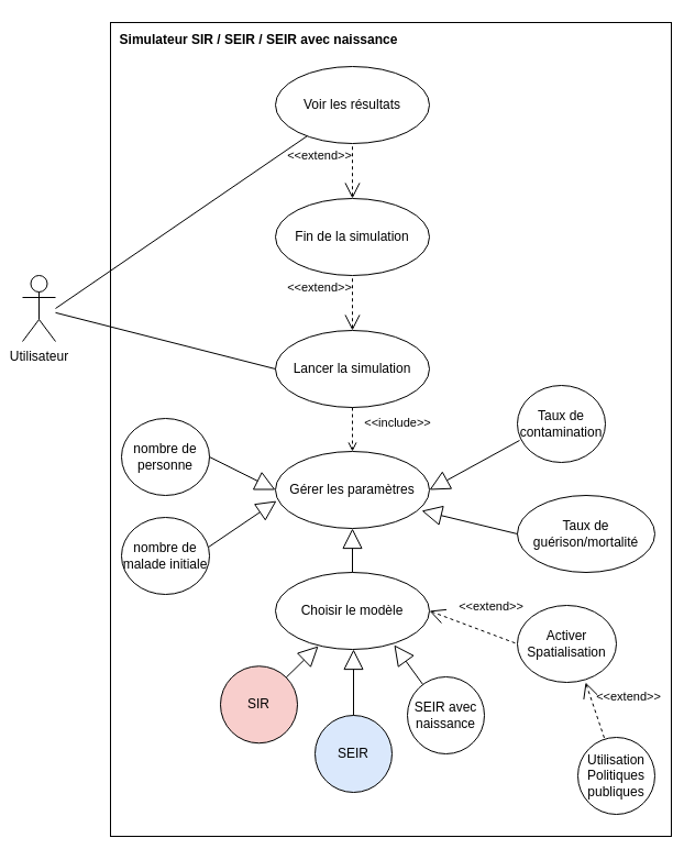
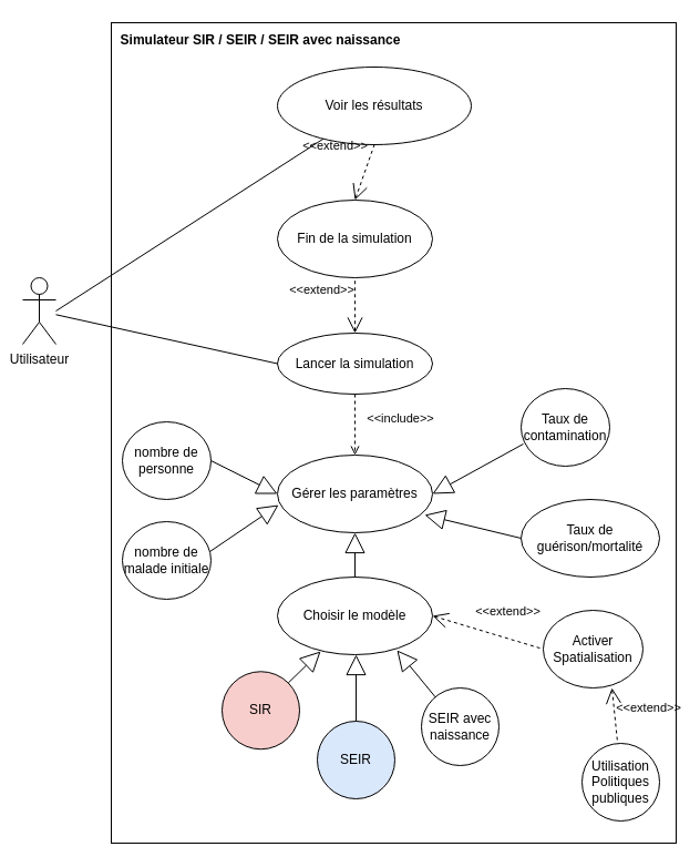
  <mxCell id="0" />
  <mxCell id="1" parent="0" />
  <mxCell id="2" value="" style="rounded=0;whiteSpace=wrap;html=1;" parent="1" vertex="1"><mxGeometry x="100" y="20" width="510" height="740" as="geometry" /></mxCell>
  <mxCell id="3" value="Utilisateur" style="shape=umlActor;verticalLabelPosition=bottom;verticalAlign=top;html=1;outlineConnect=0;" parent="1" vertex="1"><mxGeometry x="20" y="250" width="30" height="60" as="geometry" /></mxCell>
  <mxCell id="4" value="Choisir le modèle" style="ellipse;whiteSpace=wrap;html=1;" parent="1" vertex="1"><mxGeometry x="250" y="520" width="140" height="70" as="geometry" /></mxCell>
- <mxCell id="5" value="Lancer la simulation" style="ellipse;whiteSpace=wrap;html=1;" parent="1" vertex="1"><mxGeometry x="250" y="300" width="140" height="70" as="geometry" /></mxCell>
+ <mxCell id="5" value="Lancer la simulation" style="ellipse;whiteSpace=wrap;html=1;" parent="1" vertex="1"><mxGeometry x="250" y="300" width="140" height="55" as="geometry" /></mxCell>
  <mxCell id="6" value="Fin de la simulation" style="ellipse;whiteSpace=wrap;html=1;" parent="1" vertex="1"><mxGeometry x="250" y="180" width="140" height="70" as="geometry" /></mxCell>
- <mxCell id="7" value="Voir les résultats" style="ellipse;whiteSpace=wrap;html=1;" parent="1" vertex="1"><mxGeometry x="250" y="60" width="140" height="70" as="geometry" /></mxCell>
+ <mxCell id="7" value="Voir les résultats" style="ellipse;whiteSpace=wrap;html=1;" parent="1" vertex="1"><mxGeometry x="250" y="60" width="175" height="70" as="geometry" /></mxCell>
  <mxCell id="8" value="Simulateur SIR / SEIR / SEIR avec naissance" style="text;align=center;fontStyle=1;verticalAlign=middle;spacingLeft=3;spacingRight=3;strokeColor=none;rotatable=0;points=[[0,0.5],[1,0.5]];portConstraint=eastwest;" parent="1" vertex="1"><mxGeometry x="110" y="20" width="250" height="30" as="geometry" /></mxCell>
- <mxCell id="9" value="Activer Spatialisation" style="ellipse;whiteSpace=wrap;html=1;" parent="1" vertex="1"><mxGeometry x="470" y="550" width="90" height="70" as="geometry" /></mxCell>
+ <mxCell id="9" value="Activer Spatialisation" style="ellipse;whiteSpace=wrap;html=1;" parent="1" vertex="1"><mxGeometry x="490" y="550" width="90" height="70" as="geometry" /></mxCell>
  <mxCell id="10" value="Utilisation Politiques publiques" style="ellipse;whiteSpace=wrap;html=1;" parent="1" vertex="1"><mxGeometry x="525" y="670" width="70" height="70" as="geometry" /></mxCell>
  <mxCell id="11" value="&amp;lt;&amp;lt;extend&amp;gt;&amp;gt;" style="edgeStyle=none;html=1;startArrow=open;endArrow=none;startSize=12;verticalAlign=bottom;dashed=1;labelBackgroundColor=none;entryX=0.5;entryY=1;entryDx=0;entryDy=0;exitX=0.5;exitY=0;exitDx=0;exitDy=0;" parent="1" edge="1" target="6" source="5"><mxGeometry x="0.2" y="30" width="160" relative="1" as="geometry"><mxPoint x="380" y="260" as="sourcePoint" /><mxPoint x="318" y="300" as="targetPoint" /><mxPoint as="offset" /></mxGeometry></mxCell>
  <mxCell id="12" value="SIR" style="ellipse;whiteSpace=wrap;html=1;fillColor=#f8cecc;" parent="1" vertex="1"><mxGeometry x="200" y="605.25" width="70" height="70" as="geometry" /></mxCell>
  <mxCell id="13" value="SEIR" style="ellipse;whiteSpace=wrap;html=1;fillColor=#dae8fc;" parent="1" vertex="1"><mxGeometry x="286" y="650" width="70" height="70" as="geometry" /></mxCell>
- <mxCell id="14" value="SEIR avec naissance" style="ellipse;whiteSpace=wrap;html=1;" parent="1" vertex="1"><mxGeometry x="370" y="615" width="70" height="70" as="geometry" /></mxCell>
+ <mxCell id="14" value="SEIR avec naissance" style="ellipse;whiteSpace=wrap;html=1;" parent="1" vertex="1"><mxGeometry x="380" y="620" width="70" height="70" as="geometry" /></mxCell>
  <mxCell id="15" value="" style="endArrow=block;endSize=16;endFill=0;html=1;entryX=0.771;entryY=0.943;entryDx=0;entryDy=0;entryPerimeter=0;" parent="1" source="14" target="4" edge="1"><mxGeometry x="-0.75" y="70" width="160" relative="1" as="geometry"><mxPoint x="164" y="545.25" as="sourcePoint" /><mxPoint x="347.749" y="589.999" as="targetPoint" /><mxPoint as="offset" /></mxGeometry></mxCell>
  <mxCell id="16" value="" style="endArrow=block;endSize=16;endFill=0;html=1;exitX=0.5;exitY=0;exitDx=0;exitDy=0;" parent="1" source="13" edge="1"><mxGeometry x="-0.75" y="70" width="160" relative="1" as="geometry"><mxPoint x="206" y="555.25" as="sourcePoint" /><mxPoint x="321" y="590" as="targetPoint" /><mxPoint as="offset" /></mxGeometry></mxCell>
  <mxCell id="17" value="" style="endArrow=block;endSize=16;endFill=0;html=1;exitX=1;exitY=0;exitDx=0;exitDy=0;entryX=0.279;entryY=0.957;entryDx=0;entryDy=0;entryPerimeter=0;" parent="1" source="12" target="4" edge="1"><mxGeometry x="-0.75" y="70" width="160" relative="1" as="geometry"><mxPoint x="234" y="605.25" as="sourcePoint" /><mxPoint x="298.251" y="589.999" as="targetPoint" /><mxPoint as="offset" /></mxGeometry></mxCell>
  <mxCell id="18" value="&amp;lt;&amp;lt;extend&amp;gt;&amp;gt;" style="edgeStyle=none;html=1;startArrow=open;endArrow=none;startSize=12;verticalAlign=bottom;dashed=1;labelBackgroundColor=none;entryX=0.5;entryY=1;entryDx=0;entryDy=0;exitX=0.5;exitY=0;exitDx=0;exitDy=0;" parent="1" edge="1" target="7" source="6"><mxGeometry x="0.2" y="30" width="160" relative="1" as="geometry"><mxPoint x="400" y="150" as="sourcePoint" /><mxPoint x="319.5" y="180" as="targetPoint" /><mxPoint as="offset" /></mxGeometry></mxCell>
  <mxCell id="19" value="" style="edgeStyle=none;html=1;endArrow=none;verticalAlign=bottom;" parent="1" target="7" edge="1"><mxGeometry width="160" relative="1" as="geometry"><mxPoint x="50" y="280" as="sourcePoint" /><mxPoint x="300" y="380" as="targetPoint" /></mxGeometry></mxCell>
  <mxCell id="20" value="&amp;lt;&amp;lt;extend&amp;gt;&amp;gt;" style="edgeStyle=none;html=1;startArrow=open;endArrow=none;startSize=12;verticalAlign=bottom;dashed=1;labelBackgroundColor=none;entryX=0;entryY=0.5;entryDx=0;entryDy=0;exitX=1;exitY=0.5;exitDx=0;exitDy=0;" edge="1" parent="1" source="4" target="9"><mxGeometry x="0.268" y="15" width="160" relative="1" as="geometry"><mxPoint x="440" y="540" as="sourcePoint" /><mxPoint x="490.5" y="530" as="targetPoint" /><mxPoint as="offset" /></mxGeometry></mxCell>
  <mxCell id="21" value="&amp;lt;&amp;lt;extend&amp;gt;&amp;gt;" style="edgeStyle=none;html=1;startArrow=open;endArrow=none;startSize=12;verticalAlign=bottom;dashed=1;labelBackgroundColor=none;exitX=0.689;exitY=1;exitDx=0;exitDy=0;exitPerimeter=0;" edge="1" parent="1" source="9" target="10"><mxGeometry x="0.2" y="30" width="160" relative="1" as="geometry"><mxPoint x="560" y="640" as="sourcePoint" /><mxPoint x="470" y="659.25" as="targetPoint" /><mxPoint as="offset" /></mxGeometry></mxCell>
  <mxCell id="22" value="&amp;lt;&amp;lt;include&amp;gt;&amp;gt;" style="edgeStyle=none;html=1;endArrow=open;verticalAlign=bottom;dashed=1;labelBackgroundColor=none;exitX=0.5;exitY=1;exitDx=0;exitDy=0;entryX=0.5;entryY=0;entryDx=0;entryDy=0;" edge="1" parent="1" source="5" target="24"><mxGeometry x="0.134" y="41" width="160" relative="1" as="geometry"><mxPoint x="290" y="390" as="sourcePoint" /><mxPoint x="320" y="390" as="targetPoint" /><mxPoint as="offset" /></mxGeometry></mxCell>
  <mxCell id="23" value="" style="endArrow=none;html=1;entryX=0;entryY=0.5;entryDx=0;entryDy=0;" edge="1" parent="1" source="3" target="5"><mxGeometry width="50" height="50" relative="1" as="geometry"><mxPoint x="100" y="340" as="sourcePoint" /><mxPoint x="150" y="290" as="targetPoint" /></mxGeometry></mxCell>
  <mxCell id="24" value="Gérer les paramètres " style="ellipse;whiteSpace=wrap;html=1;" vertex="1" parent="1"><mxGeometry x="250" y="410" width="140" height="70" as="geometry" /></mxCell>
  <mxCell id="25" value="" style="endArrow=block;endSize=16;endFill=0;html=1;entryX=0.5;entryY=1;entryDx=0;entryDy=0;" edge="1" parent="1" source="4" target="24"><mxGeometry x="-0.75" y="70" width="160" relative="1" as="geometry"><mxPoint x="170" y="540" as="sourcePoint" /><mxPoint x="170" y="480" as="targetPoint" /><mxPoint as="offset" /></mxGeometry></mxCell>
  <mxCell id="26" value="nombre de personne" style="ellipse;whiteSpace=wrap;html=1;" vertex="1" parent="1"><mxGeometry x="110" y="380" width="80" height="70" as="geometry" /></mxCell>
  <mxCell id="27" value="nombre de malade initiale" style="ellipse;whiteSpace=wrap;html=1;" vertex="1" parent="1"><mxGeometry x="110" y="470" width="80" height="70" as="geometry" /></mxCell>
  <mxCell id="28" value="Taux de contamination" style="ellipse;whiteSpace=wrap;html=1;" vertex="1" parent="1"><mxGeometry x="470" y="350" width="80" height="70" as="geometry" /></mxCell>
  <mxCell id="29" value="&lt;div&gt;Taux de guérison/mortalité&lt;/div&gt;" style="ellipse;whiteSpace=wrap;html=1;" vertex="1" parent="1"><mxGeometry x="470" y="450" width="125" height="70" as="geometry" /></mxCell>
  <mxCell id="30" value="" style="endArrow=block;endSize=16;endFill=0;html=1;entryX=0.007;entryY=0.643;entryDx=0;entryDy=0;entryPerimeter=0;exitX=0.988;exitY=0.386;exitDx=0;exitDy=0;exitPerimeter=0;" edge="1" parent="1" source="27" target="24"><mxGeometry x="-0.75" y="70" width="160" relative="1" as="geometry"><mxPoint x="80" y="660" as="sourcePoint" /><mxPoint x="159.06" y="586.99" as="targetPoint" /><mxPoint as="offset" /><Array as="points" /></mxGeometry></mxCell>
  <mxCell id="31" value="" style="endArrow=block;endSize=16;endFill=0;html=1;entryX=0;entryY=0.5;entryDx=0;entryDy=0;exitX=1;exitY=0.5;exitDx=0;exitDy=0;" edge="1" parent="1" source="26" target="24"><mxGeometry x="-0.75" y="70" width="160" relative="1" as="geometry"><mxPoint x="30.94" y="603.01" as="sourcePoint" /><mxPoint x="110" y="530" as="targetPoint" /><mxPoint as="offset" /><Array as="points" /></mxGeometry></mxCell>
  <mxCell id="32" value="" style="endArrow=block;endSize=16;endFill=0;html=1;entryX=1;entryY=0.5;entryDx=0;entryDy=0;exitX=0.025;exitY=0.714;exitDx=0;exitDy=0;exitPerimeter=0;" edge="1" parent="1" source="28" target="24"><mxGeometry x="-0.75" y="70" width="160" relative="1" as="geometry"><mxPoint x="400" y="483.01" as="sourcePoint" /><mxPoint x="479.06" y="410" as="targetPoint" /><mxPoint as="offset" /><Array as="points" /></mxGeometry></mxCell>
  <mxCell id="33" value="" style="endArrow=block;endSize=16;endFill=0;html=1;entryX=0.95;entryY=0.771;entryDx=0;entryDy=0;entryPerimeter=0;exitX=0;exitY=0.5;exitDx=0;exitDy=0;" edge="1" parent="1" source="29" target="24"><mxGeometry x="-0.75" y="70" width="160" relative="1" as="geometry"><mxPoint x="370.94" y="543.01" as="sourcePoint" /><mxPoint x="450" y="470" as="targetPoint" /><mxPoint as="offset" /><Array as="points" /></mxGeometry></mxCell>
